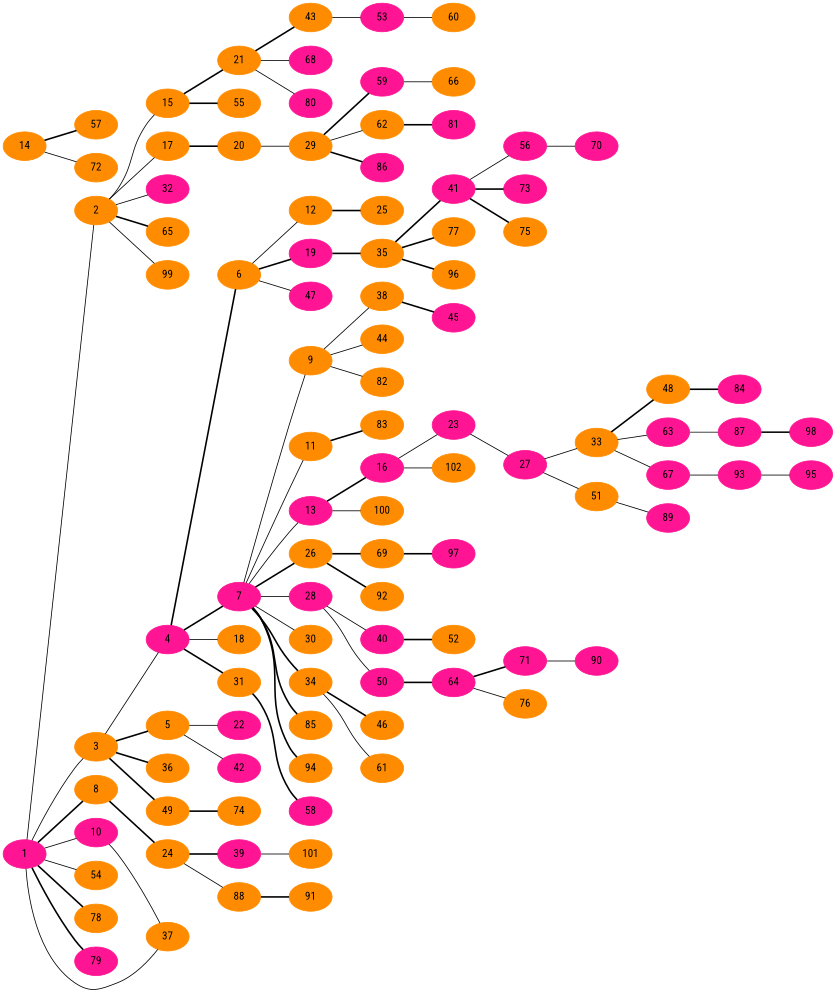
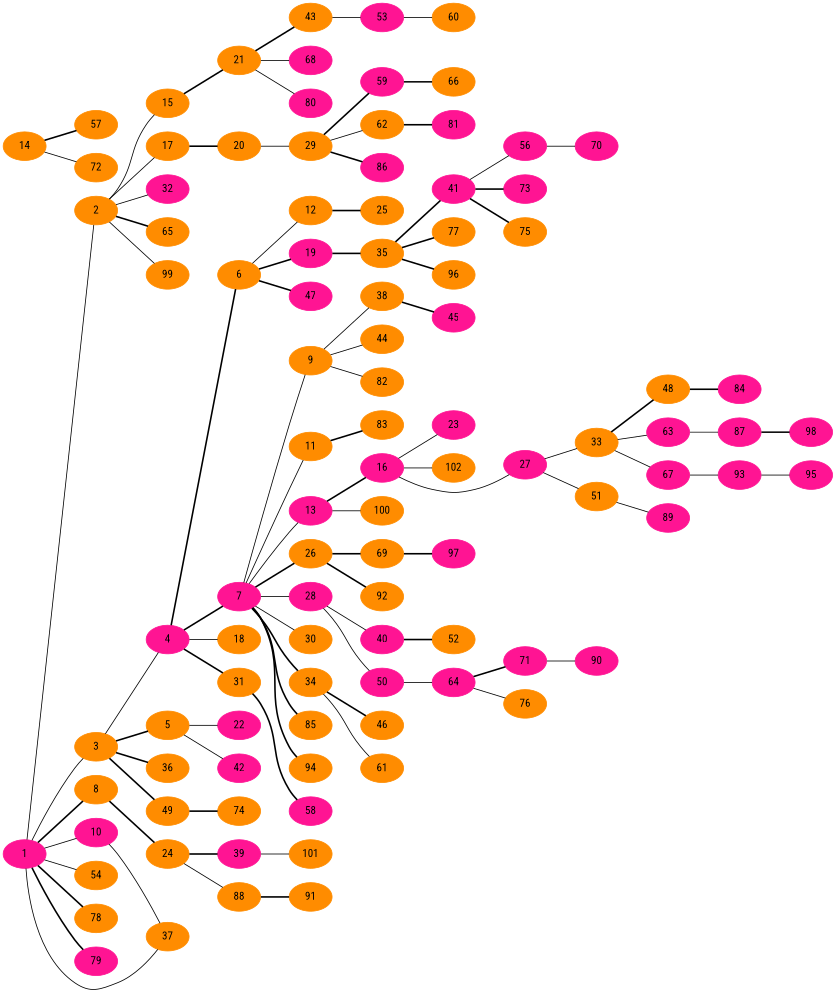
  graph {
    fontname="Roboto Condensed"
    rankdir=LR
    node [color=darkorange fontname="Roboto Condensed" style=filled]
    edge [fontname="Roboto Condensed" style=solid]
    1 [color=deeppink]
    2
    3
    8
    10 [color=deeppink]
    54
    78
    79 [color=deeppink]
    37
    15
    17
    32 [color=deeppink]
    65
    99
    4 [color=deeppink]
    5
    36
    49
    24
    14
    57
    72
    21
-   55
    20
    6
    7 [color=deeppink]
    18
    31
    22 [color=deeppink]
    42 [color=deeppink]
    74
    12
    19 [color=deeppink]
    47 [color=deeppink]
    9
    11
    13 [color=deeppink]
    26
    28 [color=deeppink]
    30
    34
    85
    94
    58 [color=deeppink]
    25
    35
    38
    44
    82
    83
    16 [color=deeppink]
    100
    69
    92
    40 [color=deeppink]
    50 [color=deeppink]
    46
    61
    39 [color=deeppink]
    88
    45 [color=deeppink]
    23 [color=deeppink]
    102
    43
    68 [color=deeppink]
    80 [color=deeppink]
    27 [color=deeppink]
    29
    41 [color=deeppink]
    77
    96
    59 [color=deeppink]
    62
    86 [color=deeppink]
    53 [color=deeppink]
    33
    51
    101
    91
    97 [color=deeppink]
    48
    63 [color=deeppink]
    67 [color=deeppink]
    89 [color=deeppink]
    52
    64 [color=deeppink]
    66
    81 [color=deeppink]
    84 [color=deeppink]
    87 [color=deeppink]
    93 [color=deeppink]
    56 [color=deeppink]
    73 [color=deeppink]
    75
    70 [color=deeppink]
    60
    71 [color=deeppink]
    76
    98 [color=deeppink]
    90 [color=deeppink]
    95 [color=deeppink]
    1 -- 2
    1 -- 3
    1 -- 8 [style=bold]
    1 -- 10
    1 -- 54
    1 -- 78 [style=bold]
    1 -- 79 [style=bold]
    1 -- 37
    2 -- 15
    2 -- 17
    2 -- 32
    2 -- 65 [style=bold]
    2 -- 99
    3 -- 4
    3 -- 5 [style=bold]
    3 -- 36 [style=bold]
    3 -- 49 [style=bold]
    8 -- 24 [style=bold]
    10 -- 37
    15 -- 21 [style=bold]
-   15 -- 55 [style=bold]
    17 -- 20 [style=bold]
    4 -- 6 [style=bold]
    4 -- 7 [style=bold]
    4 -- 18
    4 -- 31 [style=bold]
    5 -- 22
    5 -- 42
    49 -- 74 [style=bold]
    24 -- 39 [style=bold]
    24 -- 88
    14 -- 57 [style=bold]
    14 -- 72
    21 -- 43 [style=bold]
    21 -- 68
    21 -- 80
    20 -- 29
    6 -- 12
    6 -- 19 [style=bold]
-   6 -- 47
+   6 -- 47 [style=bold]
    7 -- 9
    7 -- 11
    7 -- 13
    7 -- 26 [style=bold]
    7 -- 28
    7 -- 30
    7 -- 34 [style=bold]
    7 -- 85 [style=bold]
    7 -- 94 [style=bold]
    31 -- 58 [style=bold]
    12 -- 25 [style=bold]
    19 -- 35 [style=bold]
    9 -- 38
    9 -- 44
    9 -- 82
    11 -- 83 [style=bold]
    13 -- 16 [style=bold]
    13 -- 100
    26 -- 69 [style=bold]
    26 -- 92 [style=bold]
    28 -- 40
    28 -- 50
    34 -- 46 [style=bold]
    34 -- 61
    35 -- 41 [style=bold]
    35 -- 77 [style=bold]
    35 -- 96 [style=bold]
    38 -- 45 [style=bold]
    16 -- 23
    16 -- 102
    69 -- 97 [style=bold]
    40 -- 52 [style=bold]
-   50 -- 64 [style=bold]
+   50 -- 64
    39 -- 101
    88 -- 91 [style=bold]
-   23 -- 27
+   16 -- 27
    43 -- 53
    27 -- 33
    27 -- 51
    29 -- 59 [style=bold]
    29 -- 62
    29 -- 86 [style=bold]
    41 -- 56
    41 -- 73 [style=bold]
    41 -- 75 [style=bold]
-   59 -- 66
+   59 -- 66 [style=bold]
    62 -- 81 [style=bold]
    53 -- 60
    33 -- 48 [style=bold]
    33 -- 63
    33 -- 67
    51 -- 89
    48 -- 84 [style=bold]
    63 -- 87
    67 -- 93
    64 -- 71 [style=bold]
    64 -- 76
    87 -- 98 [style=bold]
    93 -- 95
    56 -- 70
    71 -- 90
  }
